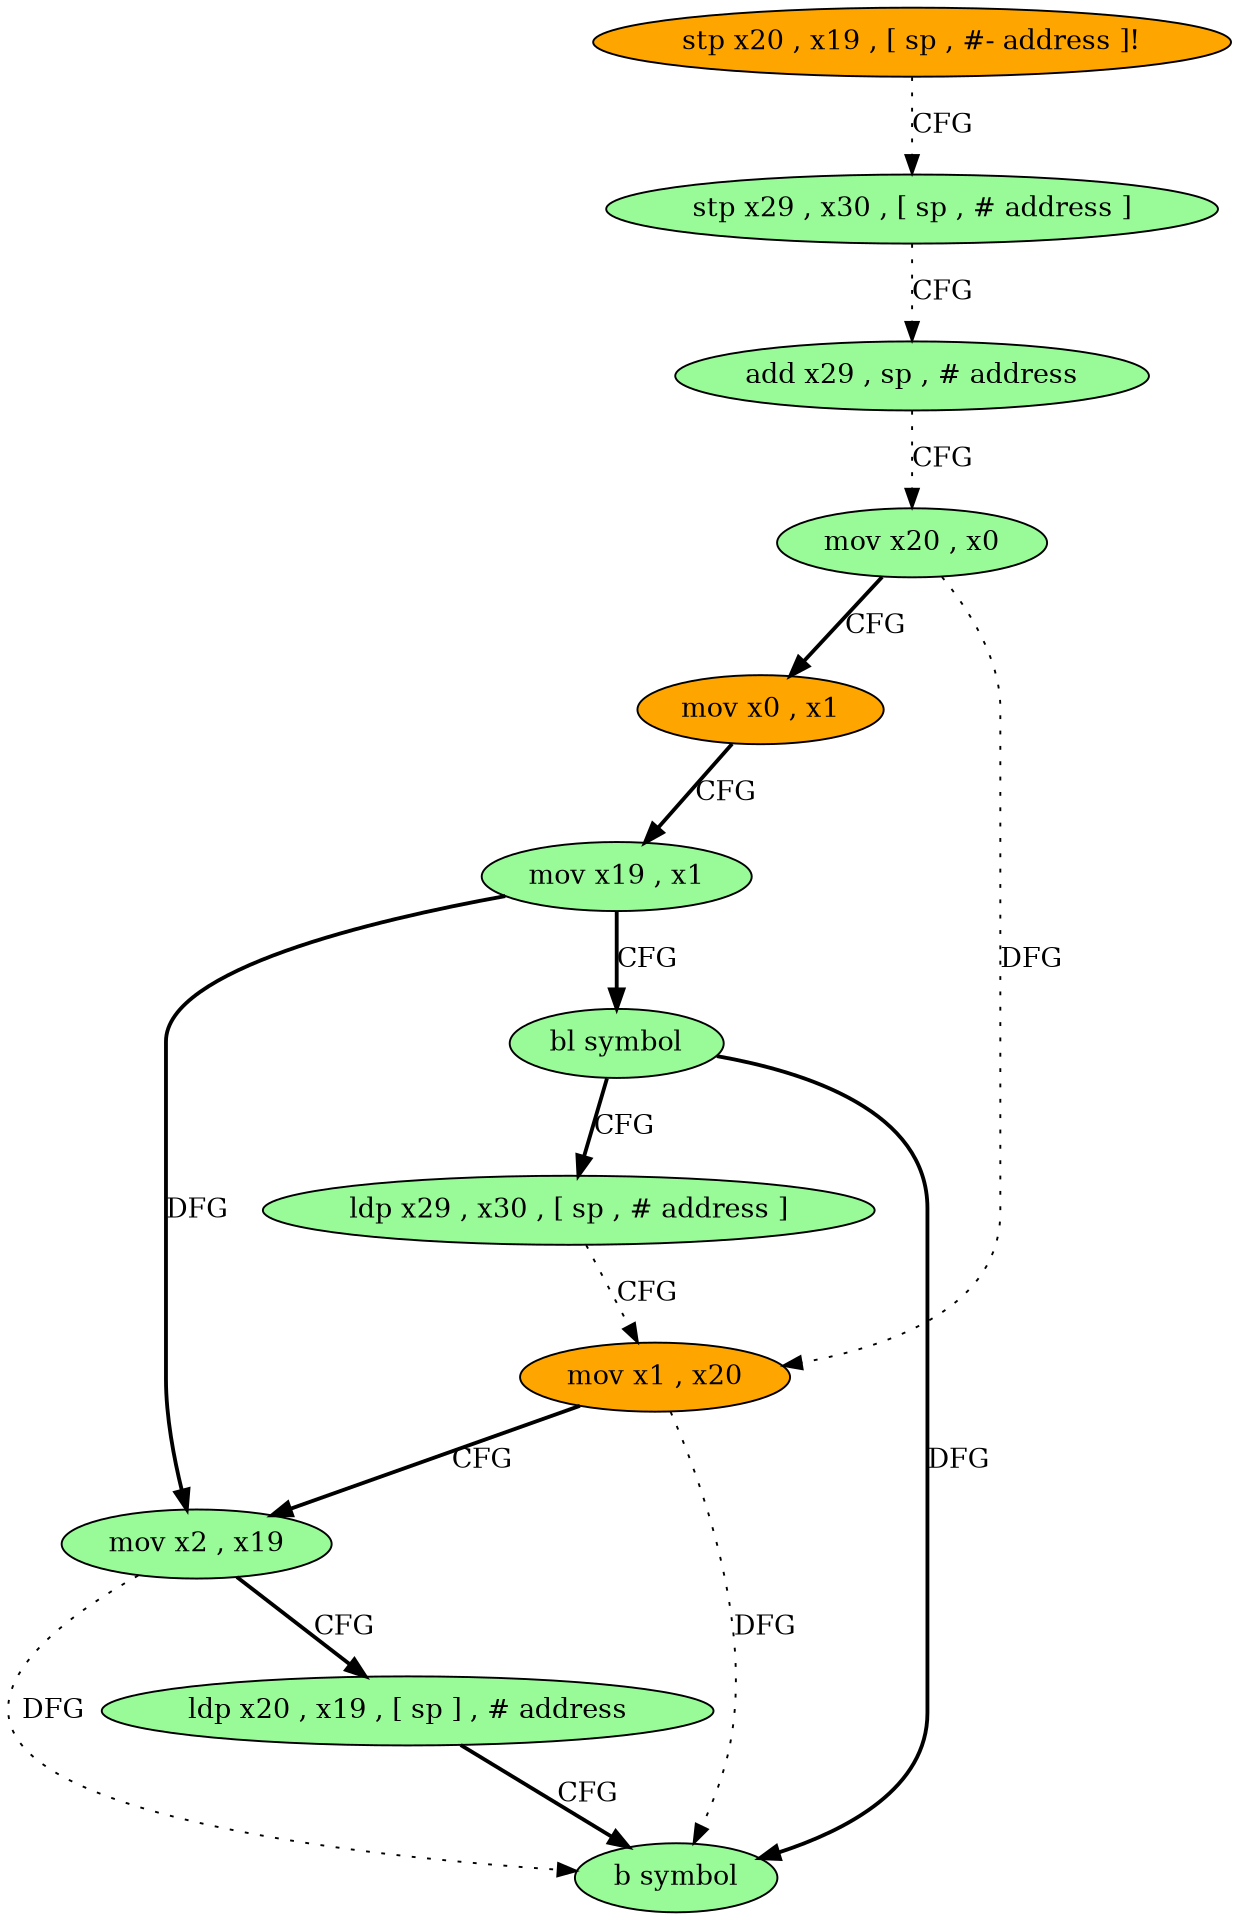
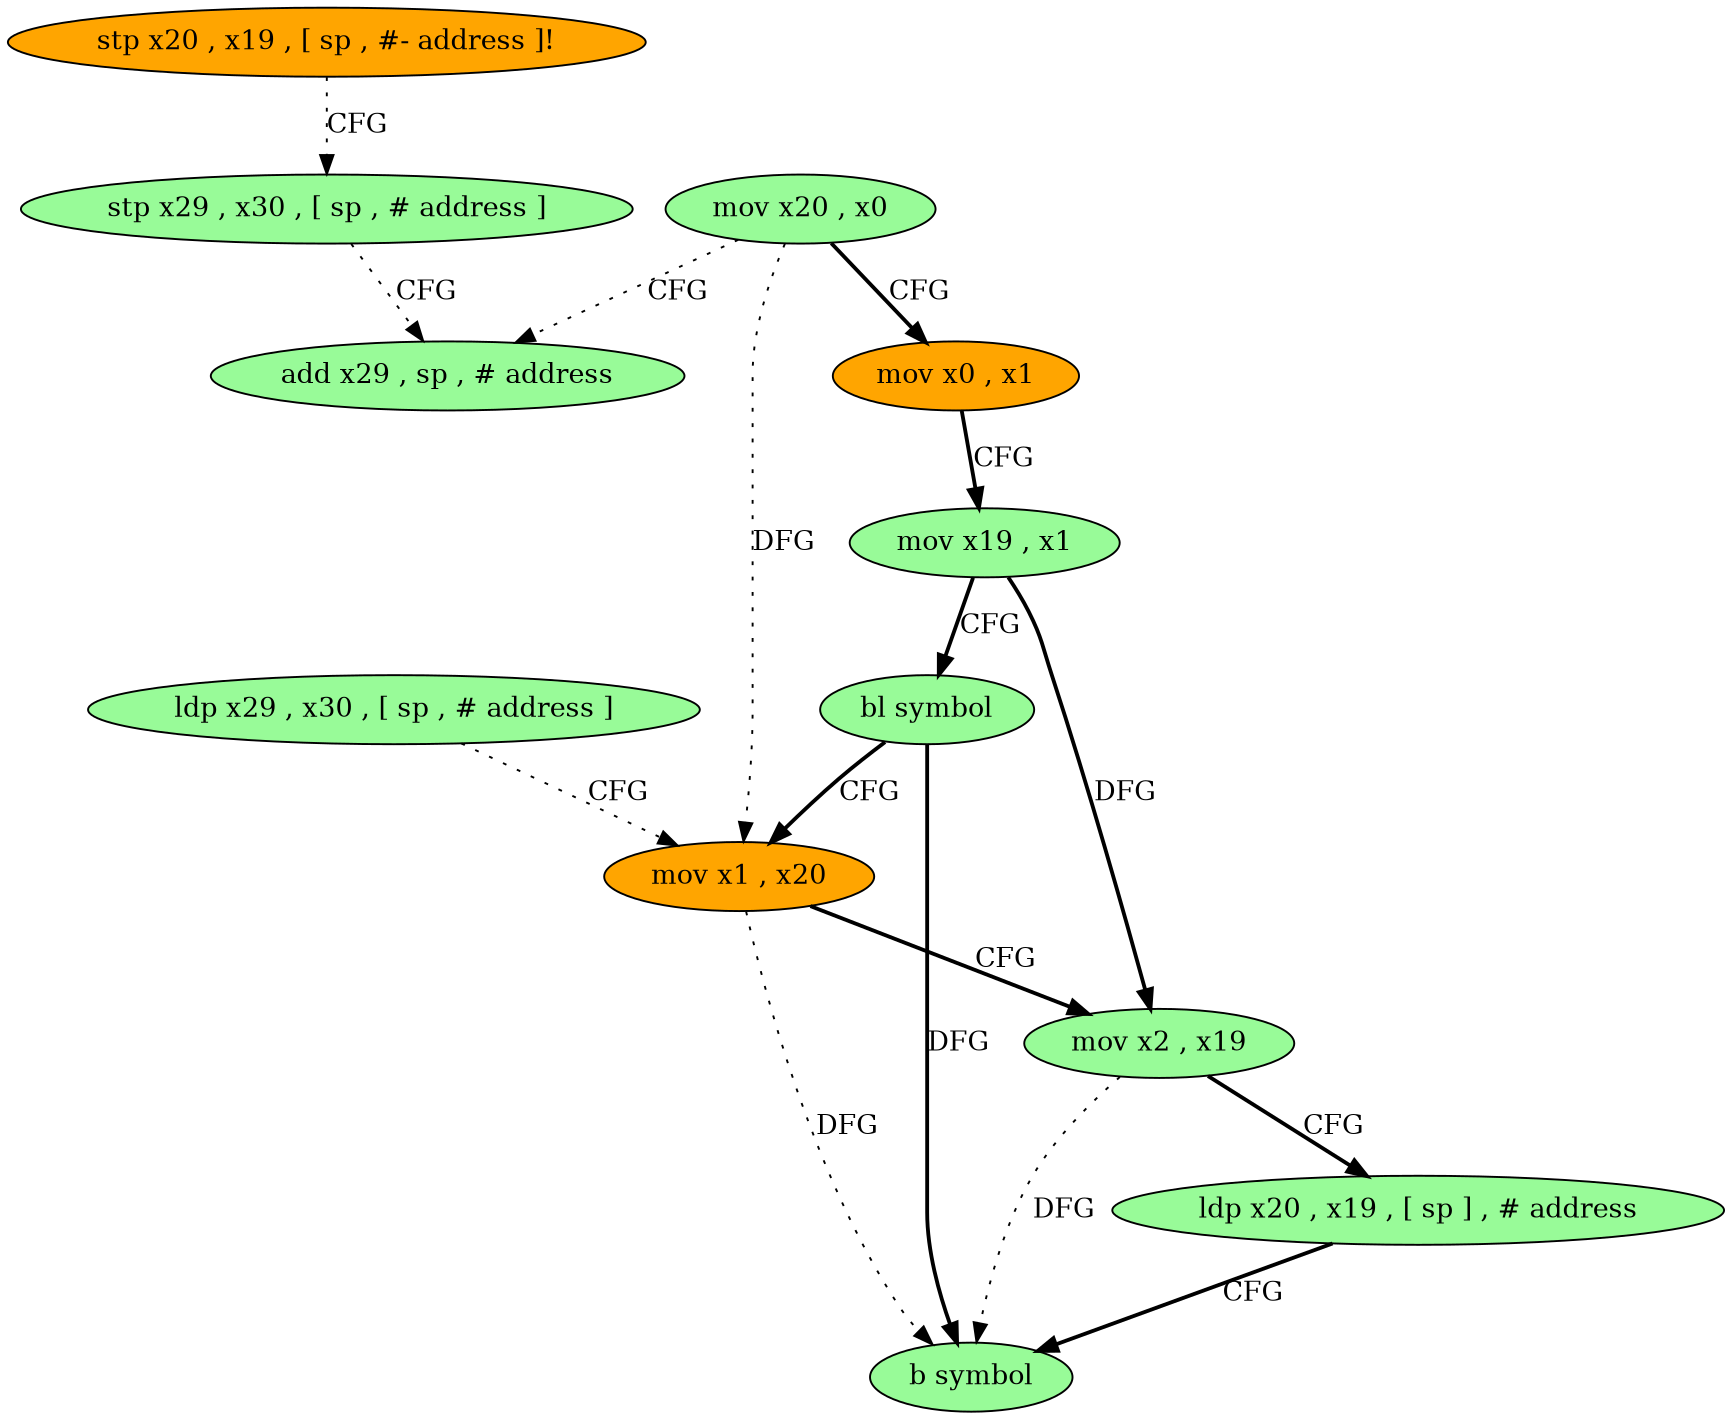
  digraph {
    node [fillcolor=palegreen style=filled]
    edge [style=bold]
    n1 [fillcolor=orange label="stp x20 , x19 , [ sp , #- address ]!"]
    n2 [label="stp x29 , x30 , [ sp , # address ]"]
    n3 [label="add x29 , sp , # address"]
    n4 [label="mov x20 , x0"]
    n5 [fillcolor=orange label="mov x0 , x1"]
    n6 [fillcolor=orange label="mov x1 , x20"]
    n7 [label="mov x19 , x1"]
    n8 [label="mov x2 , x19"]
    n9 [label="b symbol"]
    n10 [label="bl symbol"]
    n11 [label="ldp x29 , x30 , [ sp , # address ]"]
    n12 [label="ldp x20 , x19 , [ sp ] , # address"]
    n1 -> n2 [label=CFG style=dotted]
    n2 -> n3 [label=CFG style=dotted]
-   n3 -> n4 [label=CFG style=dotted]
+   n4 -> n3 [label=CFG style=dotted]
    n4 -> n5 [label=CFG]
    n4 -> n6 [label=DFG style=dotted]
    n5 -> n7 [label=CFG]
    n6 -> n8 [label=CFG]
    n6 -> n9 [label=DFG style=dotted]
    n7 -> n8 [label=DFG]
    n7 -> n10 [label=CFG]
    n8 -> n9 [label=DFG style=dotted]
    n8 -> n12 [label=CFG]
    n10 -> n9 [label=DFG]
-   n10 -> n11 [label=CFG]
+   n10 -> n6 [label=CFG]
    n11 -> n6 [label=CFG style=dotted]
    n12 -> n9 [label=CFG]
  }
